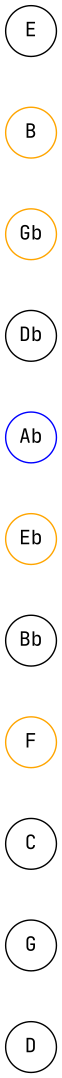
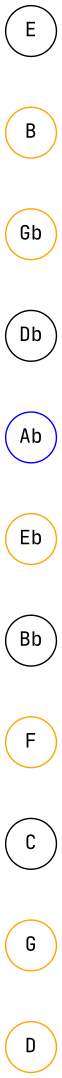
  graph {
    fontname="JetBrains Mono"
    mindist=.1
    node [fontname="JetBrains Mono" margin=0 shape=circle]
    edge [fontname="JetBrains Mono" style=invis]
    B [color=orange]
    E
    Gb [color=orange]
    Db [color=black]
    Ab [color=blue]
    Eb [color=orange]
    Bb
    F [color=orange]
    C
-   G
-   D
+   G [color=orange]
+   D [color=orange]
    subgraph sub_1 {
      B
      E
      Gb
      Db
      Ab
      Eb
      Bb
      F
      C
      G
      D
    }
    B -- Gb
    E -- B
    Gb -- Db
    Db -- Ab
    Ab -- Eb
    Eb -- Bb
    Bb -- F
    F -- C
    C -- G
    G -- D
  }
